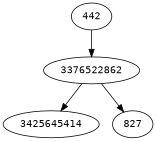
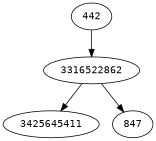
  strict digraph {
    fontname="DejaVu Sans Mono"
    node [fontname="DejaVu Sans Mono"]
    edge [fontname="DejaVu Sans Mono"]
    n1 [label=442]
-   3316522862 [label=3376522862]
-   3425645414
-   847 [label=827]
+   3316522862
+   3425645414 [label=3425645411]
+   847
    n1 -> 3316522862
    3316522862 -> 3425645414
    3316522862 -> 847
  }
